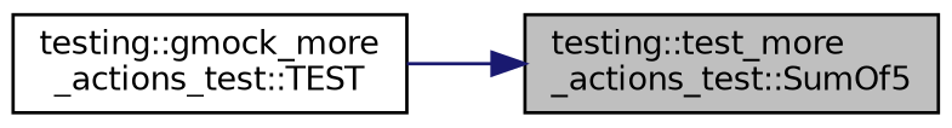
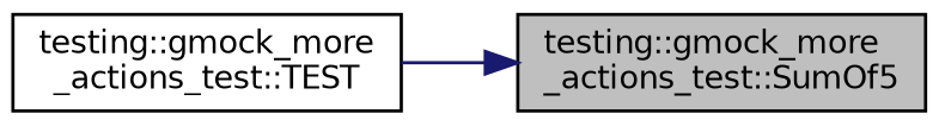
  digraph {
    rankdir=RL
    node [color=black fontname=Helvetica fontsize=10 shape=record]
-   n1 [fillcolor=grey75 fontcolor=black height=0.2 label="testing::test_more\l_actions_test::SumOf5" style=filled width=0.4]
+   n1 [fillcolor=grey75 fontcolor=black height=0.2 label="testing::gmock_more\l_actions_test::SumOf5" style=filled width=0.4]
    n2 [height=0.2 label="testing::gmock_more\l_actions_test::TEST" width=0.4]
    n1 -> n2 [color=midnightblue dir=back fontname=Helvetica fontsize=10 labelfontname=Helvetica labelfontsize=10 style=solid]
  }
